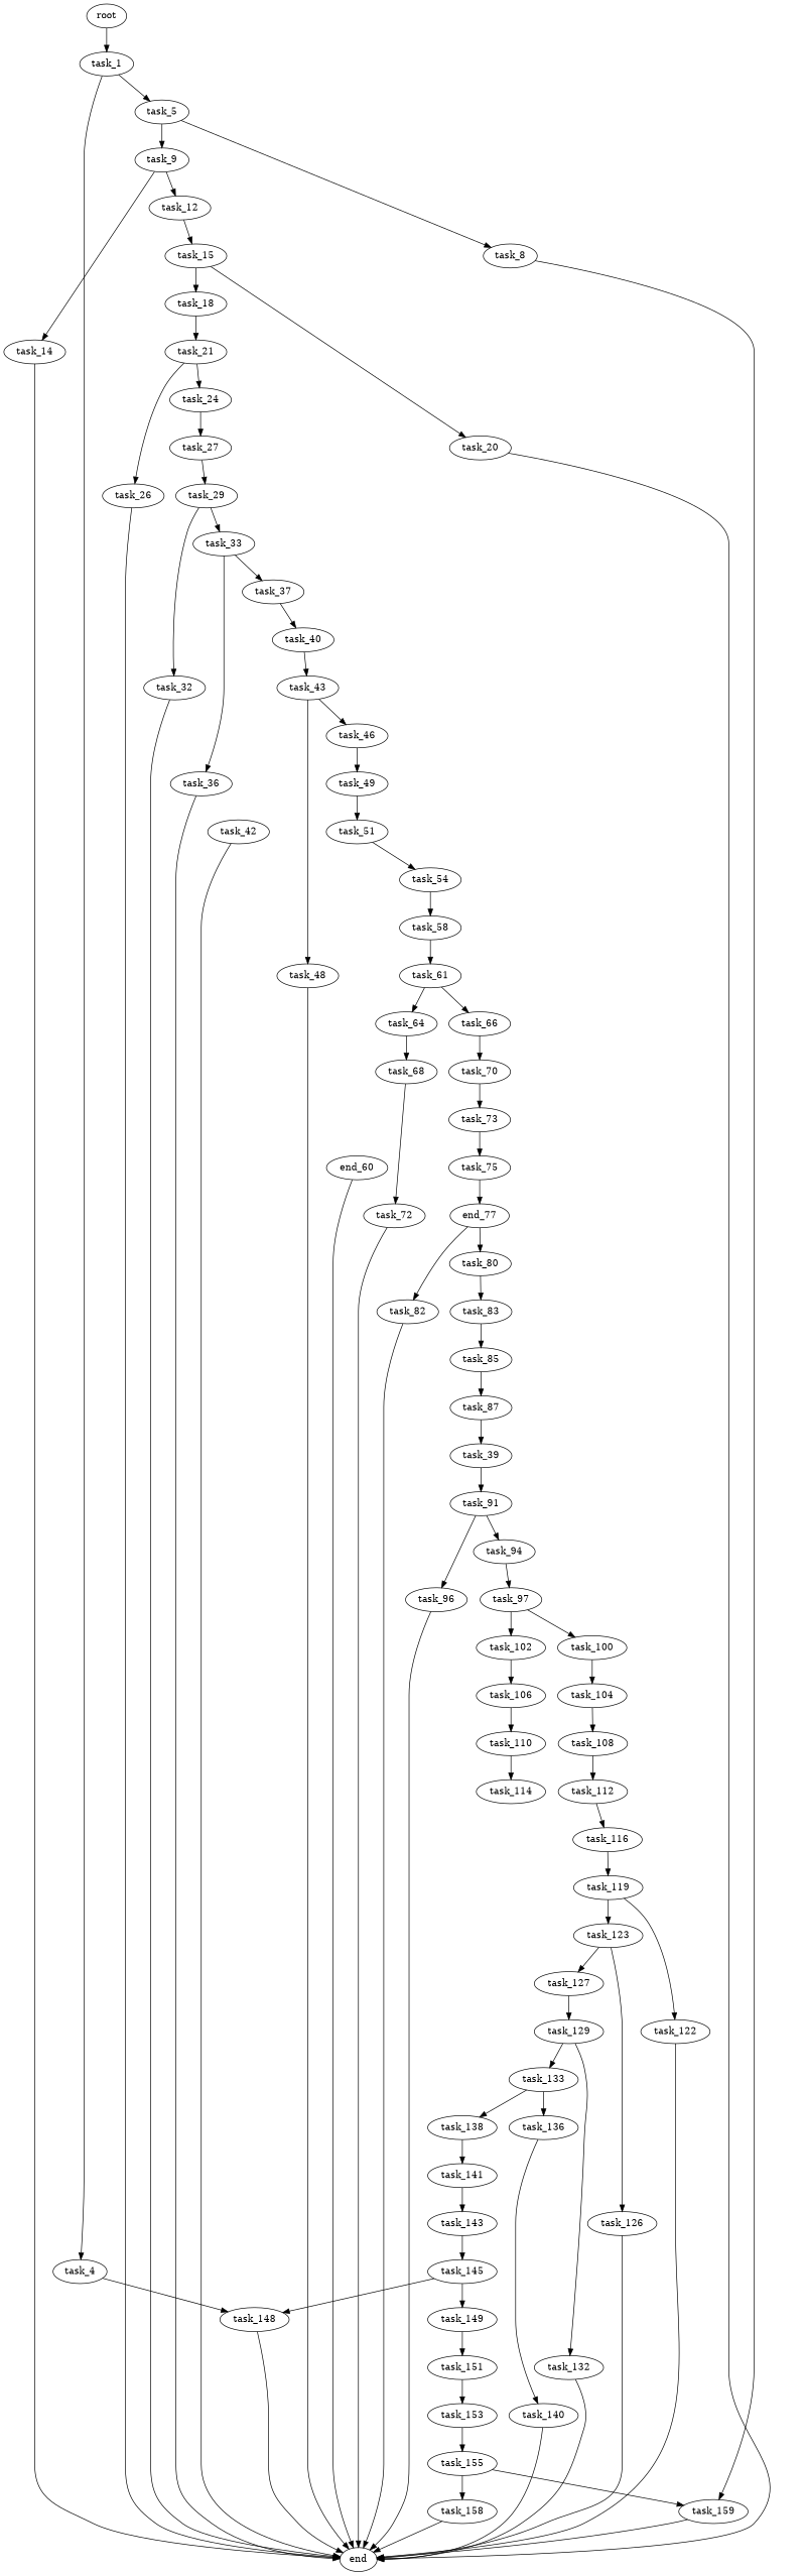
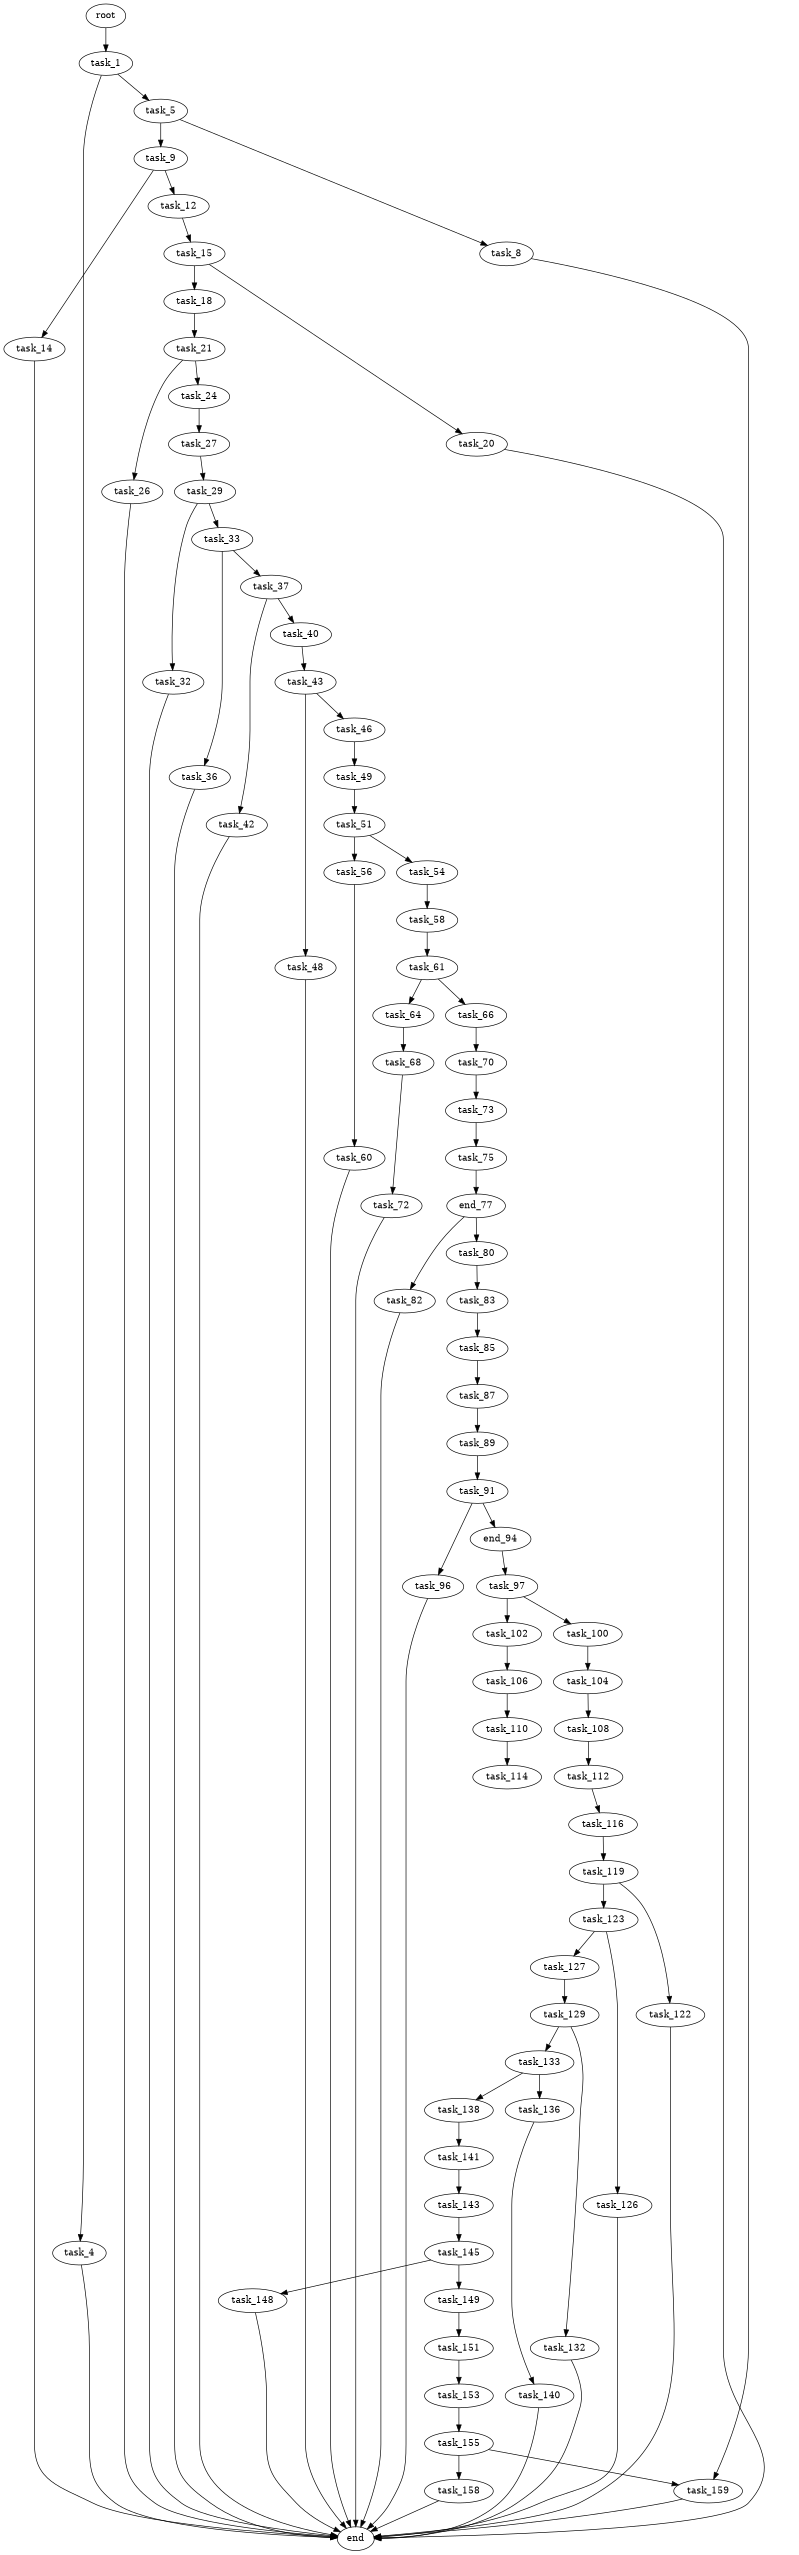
  digraph {
    root
    task_1
    task_4
    task_5
    end
    task_8
    task_9
    task_159
    task_12
    task_14
    task_15
    task_18
    task_20
    task_21
    task_24
    task_26
    task_27
    task_29
    task_32
    task_33
    task_36
    task_37
    task_40
    task_42
    task_43
    task_46
    task_48
    task_49
    task_51
    task_54
+   task_56
    task_58
-   task_60 [label=end_60]
+   task_60
    task_61
    task_64
    task_66
    task_68
    task_70
    task_72
    task_73
    task_75
    n42 [label=end_77]
    task_80
    task_82
    task_83
    task_85
    task_87
-   task_89 [label=task_39]
+   task_89
    task_91
-   task_94
+   task_94 [label=end_94]
    task_96
    task_97
    task_100
    task_102
    task_104
    task_106
    task_108
    task_110
    task_112
    task_114
    task_116
    task_119
    task_122
    task_123
    task_126
    task_127
    task_129
    task_132
    task_133
    task_136
    task_138
    task_140
    task_141
    task_143
    task_145
    task_148
    task_149
    task_151
    task_153
    task_155
    task_158
    root -> task_1
    task_1 -> task_4
    task_1 -> task_5
-   task_4 -> task_148
+   task_4 -> end
    task_5 -> task_8
    task_5 -> task_9
    task_8 -> task_159
    task_9 -> task_12
    task_9 -> task_14
    task_159 -> end
    task_12 -> task_15
    task_14 -> end
    task_15 -> task_18
    task_15 -> task_20
    task_18 -> task_21
    task_20 -> end
    task_21 -> task_24
    task_21 -> task_26
    task_24 -> task_27
    task_26 -> end
    task_27 -> task_29
    task_29 -> task_32
    task_29 -> task_33
    task_32 -> end
    task_33 -> task_36
    task_33 -> task_37
    task_36 -> end
    task_37 -> task_40
+   task_37 -> task_42
    task_40 -> task_43
    task_42 -> end
    task_43 -> task_46
    task_43 -> task_48
    task_46 -> task_49
    task_48 -> end
    task_49 -> task_51
    task_51 -> task_54
+   task_51 -> task_56
    task_54 -> task_58
+   task_56 -> task_60
    task_58 -> task_61
    task_60 -> end
    task_61 -> task_64
    task_61 -> task_66
    task_64 -> task_68
    task_66 -> task_70
    task_68 -> task_72
    task_70 -> task_73
    task_72 -> end
    task_73 -> task_75
    task_75 -> n42
    n42 -> task_80
    n42 -> task_82
    task_80 -> task_83
    task_82 -> end
    task_83 -> task_85
    task_85 -> task_87
    task_87 -> task_89
    task_89 -> task_91
    task_91 -> task_94
    task_91 -> task_96
    task_94 -> task_97
    task_96 -> end
    task_97 -> task_100
    task_97 -> task_102
    task_100 -> task_104
    task_102 -> task_106
    task_104 -> task_108
    task_106 -> task_110
    task_108 -> task_112
    task_110 -> task_114
    task_112 -> task_116
    task_116 -> task_119
    task_119 -> task_122
    task_119 -> task_123
    task_122 -> end
    task_123 -> task_126
    task_123 -> task_127
    task_126 -> end
    task_127 -> task_129
    task_129 -> task_132
    task_129 -> task_133
    task_132 -> end
    task_133 -> task_136
    task_133 -> task_138
    task_136 -> task_140
    task_138 -> task_141
    task_140 -> end
    task_141 -> task_143
    task_143 -> task_145
    task_145 -> task_148
    task_145 -> task_149
    task_148 -> end
    task_149 -> task_151
    task_151 -> task_153
    task_153 -> task_155
    task_155 -> task_159
    task_155 -> task_158
    task_158 -> end
  }
